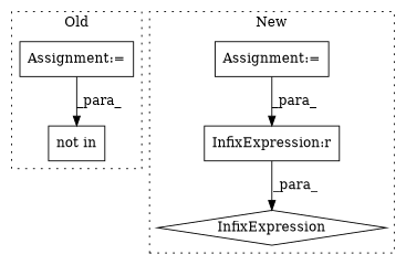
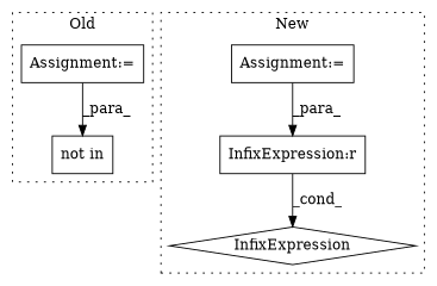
  digraph {
    node [a=7 l=1 shape=box]
    n1 [a=108 l=16 label="not in" s=9841]
    n2 [label="Assignment:=" s=9380]
    n3 [a=61 l="7,2" label=InfixExpression s="11608,11631" shape=diamond]
    n4 [label="Assignment:=" s=11597]
    n5 [a=27 l=4 label="InfixExpression:r" s=11622]
    subgraph cluster_1 {
      label=Old
      style=dotted
      n1
      n2
    }
    subgraph cluster_2 {
      label=New
      style=dotted
      n3
      n4
      n5
    }
    n2 -> n1 [label=_para_]
    n4 -> n5 [label=_para_]
-   n5 -> n3 [label=_para_]
+   n5 -> n3 [label=_cond_]
  }
